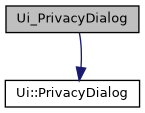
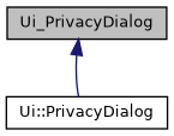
  digraph {
    node [color=black fontname=Helvetica fontsize=10 shape=record style=filled]
    n1 [fillcolor=grey75 fontcolor=black height=0.2 label=Ui_PrivacyDialog width=0.4]
    n2 [fillcolor=white height=0.2 label="Ui::PrivacyDialog" width=0.4]
-   n2 -> n1 [color=midnightblue dir=back fontname=Helvetica fontsize=10 labelfontname=Helvetica labelfontsize=10 style=solid]
+   n1 -> n2 [color=midnightblue dir=back fontname=Helvetica fontsize=10 labelfontname=Helvetica labelfontsize=10 style=solid]
  }
